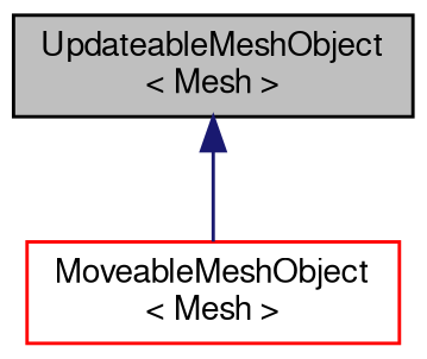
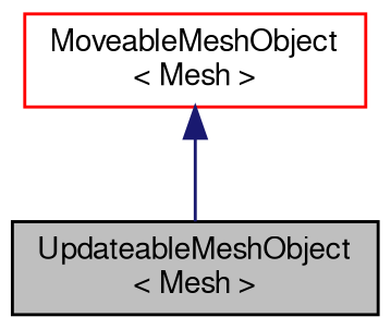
  digraph {
    node [fontname=FreeSans fontsize=10 shape=record]
    n1 [color=black fillcolor=grey75 fontcolor=black height=0.2 label="UpdateableMeshObject\l\< Mesh \>" style=filled width=0.4]
    n2 [color=red height=0.2 label="MoveableMeshObject\l\< Mesh \>" width=0.4]
-   n1 -> n2 [color=midnightblue dir=back fontname=FreeSans fontsize=10 labelfontname=FreeSans labelfontsize=10 style=solid]
+   n2 -> n1 [color=midnightblue dir=back fontname=FreeSans fontsize=10 labelfontname=FreeSans labelfontsize=10 style=solid]
  }
